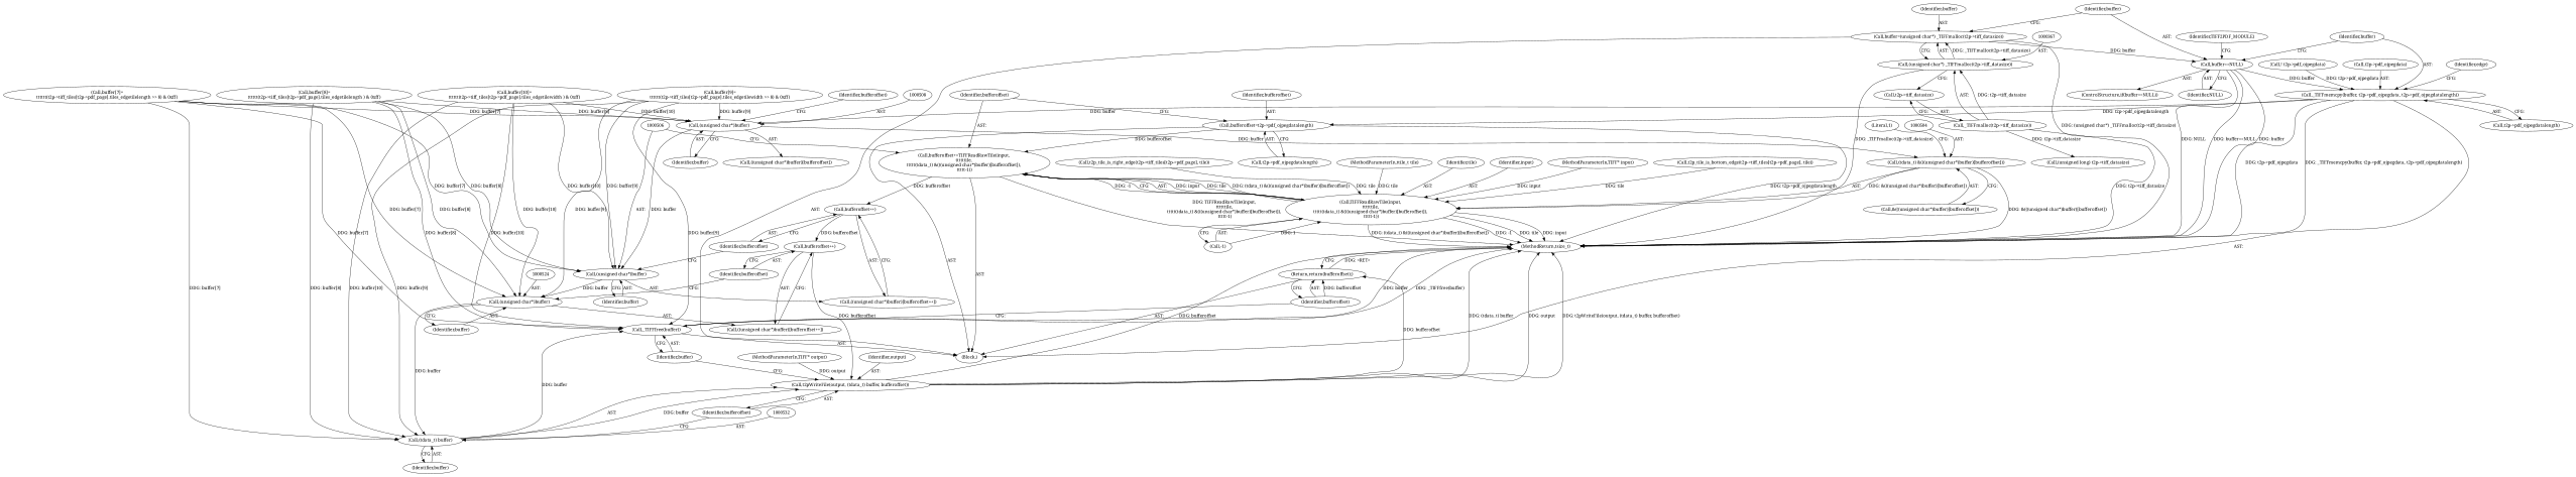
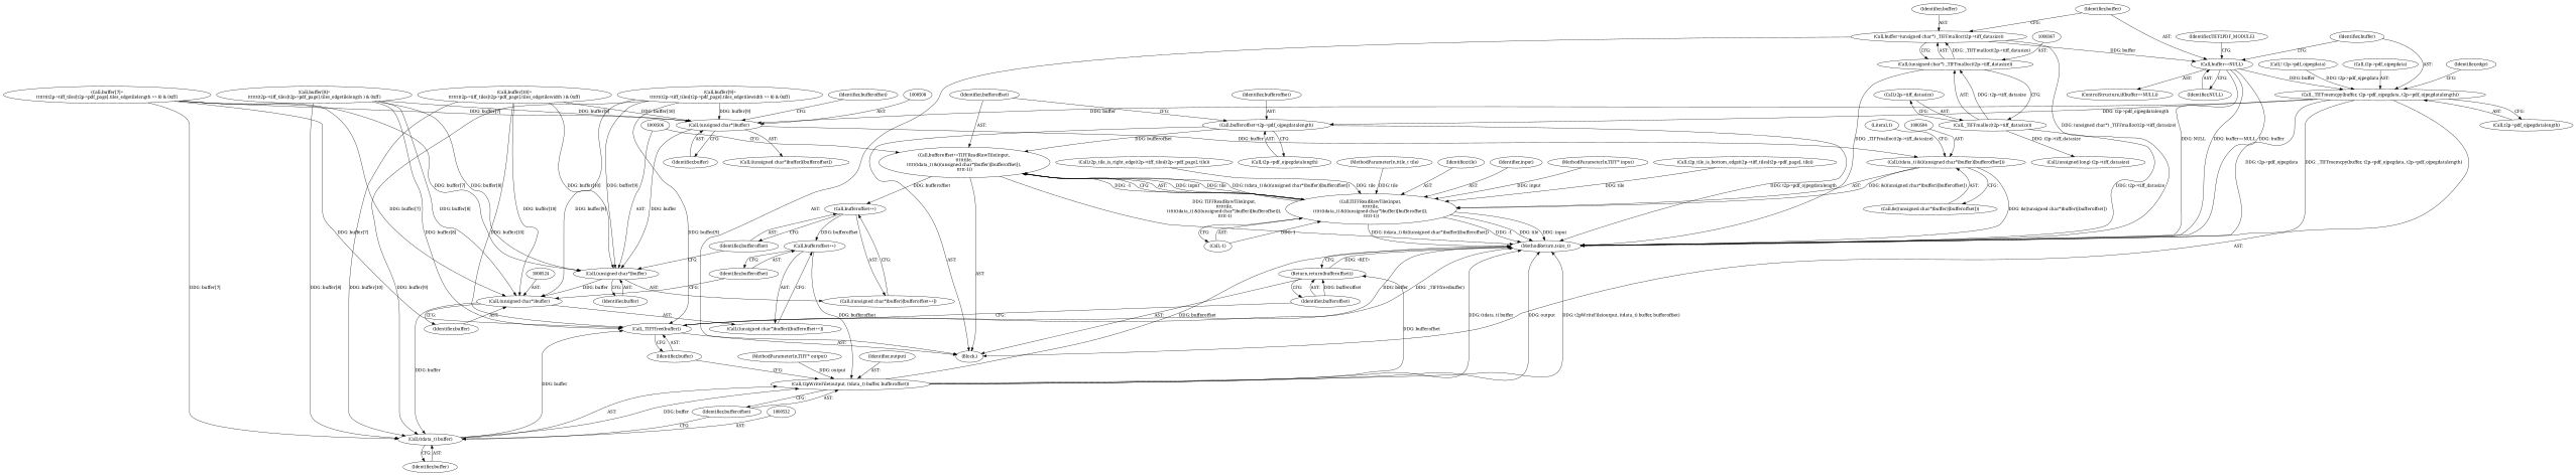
  digraph {
    fontname="Noto Serif"
    node [fontname="Noto Serif"]
    edge [fontname="Noto Serif"]
    n1 [label="(Call,buffer=(unsigned char*) _TIFFmalloc(t2p->tiff_datasize))"]
    n2 [label="(Call,(unsigned char*) _TIFFmalloc(t2p->tiff_datasize))"]
    n3 [label="(Call,buffer==NULL)"]
    n4 [label="(MethodReturn,tsize_t)"]
    n5 [label="(Block,)"]
    n6 [label="(Call,_TIFFmalloc(t2p->tiff_datasize))"]
    n7 [label="(Call,_TIFFmemcpy(buffer, t2p->pdf_ojpegdata, t2p->pdf_ojpegdatalength))"]
    n8 [label="(Identifier,NULL)"]
    n9 [label="(ControlStructure,if(buffer==NULL))"]
    n10 [label="(Return,return(bufferoffset);)"]
    n11 [label="(Call,t2p->tiff_datasize)"]
    n12 [label="(Call,(unsigned long) t2p->tiff_datasize)"]
    n13 [label="(Call,bufferoffset=t2p->pdf_ojpegdatalength)"]
    n14 [label="(Call,(unsigned char*)buffer)"]
    n15 [label="(Call,t2p->pdf_ojpegdatalength)"]
    n16 [label="(Call,bufferoffset+=TIFFReadRawTile(input, \n\t\t\t\t\ttile, \n\t\t\t\t\t(tdata_t) &(((unsigned char*)buffer)[bufferoffset]), \n\t\t\t\t\t-1))"]
    n17 [label="(Call,t2p->pdf_ojpegdatalength)"]
    n18 [label="(Call,(tdata_t) &(((unsigned char*)buffer)[bufferoffset]))"]
    n19 [label="(Call,(unsigned char*)buffer)"]
    n20 [label="(Identifier,buffer)"]
    n21 [label="(Call,((unsigned char*)buffer)[bufferoffset])"]
    n22 [label="(Call,bufferoffset++)"]
    n23 [label="(Call,TIFFReadRawTile(input, \n\t\t\t\t\ttile, \n\t\t\t\t\t(tdata_t) &(((unsigned char*)buffer)[bufferoffset]), \n\t\t\t\t\t-1))"]
    n24 [label="(Call,bufferoffset++)"]
    n25 [label="(Identifier,bufferoffset)"]
    n26 [label="(Call,((unsigned char*)buffer)[bufferoffset++])"]
    n27 [label="(Call,-1)"]
    n28 [label="(Call,t2pWriteFile(output, (tdata_t) buffer, bufferoffset))"]
    n29 [label="(Identifier,bufferoffset)"]
    n30 [label="(Call,((unsigned char*)buffer)[bufferoffset++])"]
    n31 [label="(Identifier,bufferoffset)"]
    n32 [label="(Call,(unsigned char*)buffer)"]
    n33 [label="(Identifier,bufferoffset)"]
    n34 [label="(Call,(tdata_t) buffer)"]
    n35 [label="(Call,_TIFFfree(buffer))"]
    n36 [label="(Call,&(((unsigned char*)buffer)[bufferoffset]))"]
    n37 [label="(Identifier,buffer)"]
    n38 [label="(Identifier,buffer)"]
    n39 [label="(Identifier,buffer)"]
    n40 [label="(Identifier,buffer)"]
    n41 [label="(Call,buffer[7]=\n\t\t\t\t\t\t(t2p->tiff_tiles[t2p->pdf_page].tiles_edgetilelength >> 8) & 0xff)"]
    n42 [label="(Call,t2p_tile_is_right_edge(t2p->tiff_tiles[t2p->pdf_page], tile))"]
    n43 [label="(MethodParameterIn,ttile_t tile)"]
    n44 [label="(Identifier,bufferoffset)"]
    n45 [label="(Identifier,buffer)"]
    n46 [label="(Identifier,edge)"]
    n47 [label="(Identifier,buffer)"]
    n48 [label="(Identifier,tile)"]
    n49 [label="(Call,buffer[8]=\n\t\t\t\t\t\t(t2p->tiff_tiles[t2p->pdf_page].tiles_edgetilelength ) & 0xff)"]
    n50 [label="(Call,buffer[10]=\n\t\t\t\t\t\t(t2p->tiff_tiles[t2p->pdf_page].tiles_edgetilewidth ) & 0xff)"]
    n51 [label="(Identifier,bufferoffset)"]
    n52 [label="(Identifier,TIFF2PDF_MODULE)"]
    n53 [label="(Identifier,buffer)"]
    n54 [label="(Identifier,input)"]
    n55 [label="(MethodParameterIn,TIFF* input)"]
    n56 [label="(MethodParameterIn,TIFF* output)"]
    n57 [label="(Literal,1)"]
    n58 [label="(Call,buffer[9]=\n\t\t\t\t\t\t(t2p->tiff_tiles[t2p->pdf_page].tiles_edgetilewidth >> 8) & 0xff)"]
    n59 [label="(Call,t2p_tile_is_bottom_edge(t2p->tiff_tiles[t2p->pdf_page], tile))"]
    n60 [label="(Identifier,bufferoffset)"]
    n61 [label="(Call,! t2p->pdf_ojpegdata)"]
    n62 [label="(Identifier,output)"]
    n63 [label="(Call,t2p->pdf_ojpegdata)"]
    1000367
    n65 [label=1000506]
    1000508
    1000504
    1000524
    1000532
    n1 -> n2 [label="CFG: "]
    n1 -> n3 [label="DDG: buffer"]
    n1 -> n4 [label="DDG: (unsigned char*) _TIFFmalloc(t2p->tiff_datasize)"]
    n1 -> n5 [label="AST: "]
    n2 -> n1 [label="AST: "]
    n2 -> n1 [label="DDG: _TIFFmalloc(t2p->tiff_datasize)"]
    n2 -> n4 [label="DDG: _TIFFmalloc(t2p->tiff_datasize)"]
-   n2 -> n11 [label="CFG: "]
+   n2 -> n6 [label="CFG: "]
    n3 -> n4 [label="DDG: NULL"]
    n3 -> n4 [label="DDG: buffer==NULL"]
    n3 -> n4 [label="DDG: buffer"]
    n3 -> n7 [label="DDG: buffer"]
    n3 -> n8 [label="CFG: "]
    n3 -> n9 [label="AST: "]
    n4 -> n10 [label="CFG: "]
    n6 -> n2 [label="AST: "]
    n6 -> n2 [label="DDG: t2p->tiff_datasize"]
    n6 -> n4 [label="DDG: t2p->tiff_datasize"]
    n6 -> n11 [label="CFG: "]
    n6 -> n12 [label="DDG: t2p->tiff_datasize"]
    n7 -> n4 [label="DDG: t2p->pdf_ojpegdata"]
    n7 -> n4 [label="DDG: _TIFFmemcpy(buffer, t2p->pdf_ojpegdata, t2p->pdf_ojpegdatalength)"]
    n7 -> n5 [label="AST: "]
    n7 -> n13 [label="DDG: t2p->pdf_ojpegdatalength"]
    n7 -> n14 [label="DDG: buffer"]
    n7 -> n15 [label="CFG: "]
    n8 -> n3 [label="AST: "]
    n10 -> n4 [label="DDG: <RET>"]
    n10 -> n5 [label="AST: "]
    n10 -> n33 [label="CFG: "]
    n11 -> n6 [label="AST: "]
    n13 -> n4 [label="DDG: t2p->pdf_ojpegdatalength"]
    n13 -> n5 [label="AST: "]
    n13 -> n16 [label="DDG: bufferoffset"]
    n13 -> n17 [label="CFG: "]
    n14 -> n18 [label="DDG: buffer"]
    n14 -> n19 [label="DDG: buffer"]
    n14 -> n20 [label="CFG: "]
    n14 -> n21 [label="AST: "]
    n15 -> n7 [label="AST: "]
    n16 -> n4 [label="DDG: TIFFReadRawTile(input, \n\t\t\t\t\ttile, \n\t\t\t\t\t(tdata_t) &(((unsigned char*)buffer)[bufferoffset]), \n\t\t\t\t\t-1)"]
    n16 -> n5 [label="AST: "]
    n16 -> n22 [label="DDG: bufferoffset"]
    n16 -> n23 [label="CFG: "]
    n17 -> n13 [label="AST: "]
    n18 -> n4 [label="DDG: &(((unsigned char*)buffer)[bufferoffset])"]
    n18 -> n23 [label="AST: "]
    n18 -> n23 [label="DDG: &(((unsigned char*)buffer)[bufferoffset])"]
    n18 -> n36 [label="CFG: "]
    n19 -> n26 [label="AST: "]
    n19 -> n32 [label="DDG: buffer"]
    n19 -> n37 [label="CFG: "]
    n20 -> n14 [label="AST: "]
    n22 -> n24 [label="DDG: bufferoffset"]
    n22 -> n25 [label="CFG: "]
    n22 -> n26 [label="AST: "]
    n23 -> n4 [label="DDG: (tdata_t) &(((unsigned char*)buffer)[bufferoffset])"]
    n23 -> n4 [label="DDG: -1"]
    n23 -> n4 [label="DDG: tile"]
    n23 -> n4 [label="DDG: input"]
    n23 -> n16 [label="AST: "]
    n23 -> n16 [label="DDG: input"]
    n23 -> n16 [label="DDG: tile"]
    n23 -> n16 [label="DDG: (tdata_t) &(((unsigned char*)buffer)[bufferoffset])"]
    n23 -> n16 [label="DDG: -1"]
    n23 -> n27 [label="CFG: "]
    n24 -> n28 [label="DDG: bufferoffset"]
    n24 -> n29 [label="CFG: "]
    n24 -> n30 [label="AST: "]
    n25 -> n19 [label="CFG: "]
    n25 -> n22 [label="AST: "]
    n26 -> n22 [label="CFG: "]
    n27 -> n23 [label="AST: "]
    n27 -> n23 [label="DDG: 1"]
    n28 -> n4 [label="DDG: (tdata_t) buffer"]
    n28 -> n4 [label="DDG: output"]
    n28 -> n4 [label="DDG: t2pWriteFile(output, (tdata_t) buffer, bufferoffset)"]
    n28 -> n4 [label="DDG: bufferoffset"]
    n28 -> n10 [label="DDG: bufferoffset"]
    n28 -> n31 [label="CFG: "]
    n29 -> n24 [label="AST: "]
    n29 -> n32 [label="CFG: "]
    n30 -> n24 [label="CFG: "]
    n31 -> n28 [label="AST: "]
    n31 -> n34 [label="CFG: "]
    n32 -> n30 [label="AST: "]
    n32 -> n34 [label="DDG: buffer"]
    n32 -> n38 [label="CFG: "]
    n33 -> n10 [label="AST: "]
    n33 -> n10 [label="DDG: bufferoffset"]
    n33 -> n35 [label="CFG: "]
    n34 -> n28 [label="AST: "]
    n34 -> n28 [label="DDG: buffer"]
    n34 -> n35 [label="DDG: buffer"]
    n34 -> n39 [label="CFG: "]
    n35 -> n4 [label="DDG: buffer"]
    n35 -> n4 [label="DDG: _TIFFfree(buffer)"]
    n35 -> n5 [label="AST: "]
    n35 -> n40 [label="CFG: "]
    n36 -> n18 [label="AST: "]
    n37 -> n19 [label="AST: "]
    n38 -> n32 [label="AST: "]
    n39 -> n34 [label="AST: "]
    n40 -> n28 [label="CFG: "]
    n40 -> n35 [label="AST: "]
    n41 -> n14 [label="DDG: buffer[7]"]
    n41 -> n19 [label="DDG: buffer[7]"]
    n41 -> n32 [label="DDG: buffer[7]"]
    n41 -> n34 [label="DDG: buffer[7]"]
    n41 -> n35 [label="DDG: buffer[7]"]
    n42 -> n23 [label="DDG: tile"]
    n43 -> n23 [label="DDG: tile"]
    n44 -> n13 [label="AST: "]
    n45 -> n1 [label="CFG: "]
    n45 -> n3 [label="AST: "]
    n46 -> n7 [label="CFG: "]
    n47 -> n1 [label="AST: "]
    n48 -> n23 [label="AST: "]
    n49 -> n14 [label="DDG: buffer[8]"]
    n49 -> n19 [label="DDG: buffer[8]"]
    n49 -> n32 [label="DDG: buffer[8]"]
    n49 -> n34 [label="DDG: buffer[8]"]
    n49 -> n35 [label="DDG: buffer[8]"]
    n50 -> n14 [label="DDG: buffer[10]"]
    n50 -> n19 [label="DDG: buffer[10]"]
    n50 -> n32 [label="DDG: buffer[10]"]
    n50 -> n34 [label="DDG: buffer[10]"]
    n50 -> n35 [label="DDG: buffer[10]"]
    n51 -> n14 [label="CFG: "]
    n52 -> n3 [label="CFG: "]
    n53 -> n3 [label="CFG: "]
    n53 -> n7 [label="AST: "]
    n54 -> n23 [label="AST: "]
    n55 -> n23 [label="DDG: input"]
    n56 -> n28 [label="DDG: output"]
    n57 -> n18 [label="CFG: "]
    n58 -> n14 [label="DDG: buffer[9]"]
    n58 -> n19 [label="DDG: buffer[9]"]
    n58 -> n32 [label="DDG: buffer[9]"]
    n58 -> n34 [label="DDG: buffer[9]"]
    n58 -> n35 [label="DDG: buffer[9]"]
    n59 -> n23 [label="DDG: tile"]
    n60 -> n13 [label="CFG: "]
    n60 -> n16 [label="AST: "]
    n61 -> n7 [label="DDG: t2p->pdf_ojpegdata"]
    n62 -> n28 [label="AST: "]
    n63 -> n7 [label="AST: "]
    1000367 -> n2 [label="AST: "]
    n65 -> n16 [label="CFG: "]
    n65 -> n19 [label="AST: "]
    1000508 -> n14 [label="AST: "]
    1000504 -> n18 [label="AST: "]
    1000524 -> n32 [label="AST: "]
    1000532 -> n34 [label="AST: "]
  }
